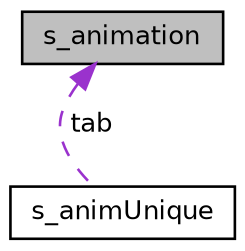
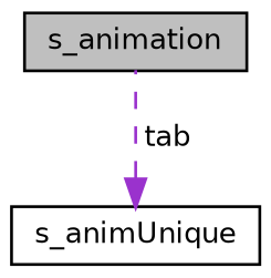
  digraph {
    node [color=black fontname=Helvetica fontsize=10 shape=record style=filled]
    n1 [fillcolor=grey75 fontcolor=black height=0.2 label=s_animation width=0.4]
    n2 [fillcolor=white height=0.2 label=s_animUnique width=0.4]
-   n1 -> n2 [color=darkorchid3 dir=back fontname=Helvetica fontsize=10 label=" tab" labelfontname=Helvetica labelfontsize=10 style=dashed]
+   n2 -> n1 [color=darkorchid3 dir=back fontname=Helvetica fontsize=10 label=" tab" labelfontname=Helvetica labelfontsize=10 style=dashed]
  }
